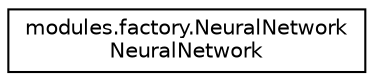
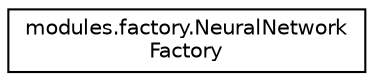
  digraph {
    rankdir=TB
-   n1 [color=black fillcolor=white fontname=Helvetica fontsize=10 height=0.2 label="modules.factory.NeuralNetwork\lNeuralNetwork" shape=record style=filled width=0.4]
+   n1 [color=black fillcolor=white fontname=Helvetica fontsize=10 height=0.2 label="modules.factory.NeuralNetwork\lFactory" shape=record style=filled width=0.4]
  }
